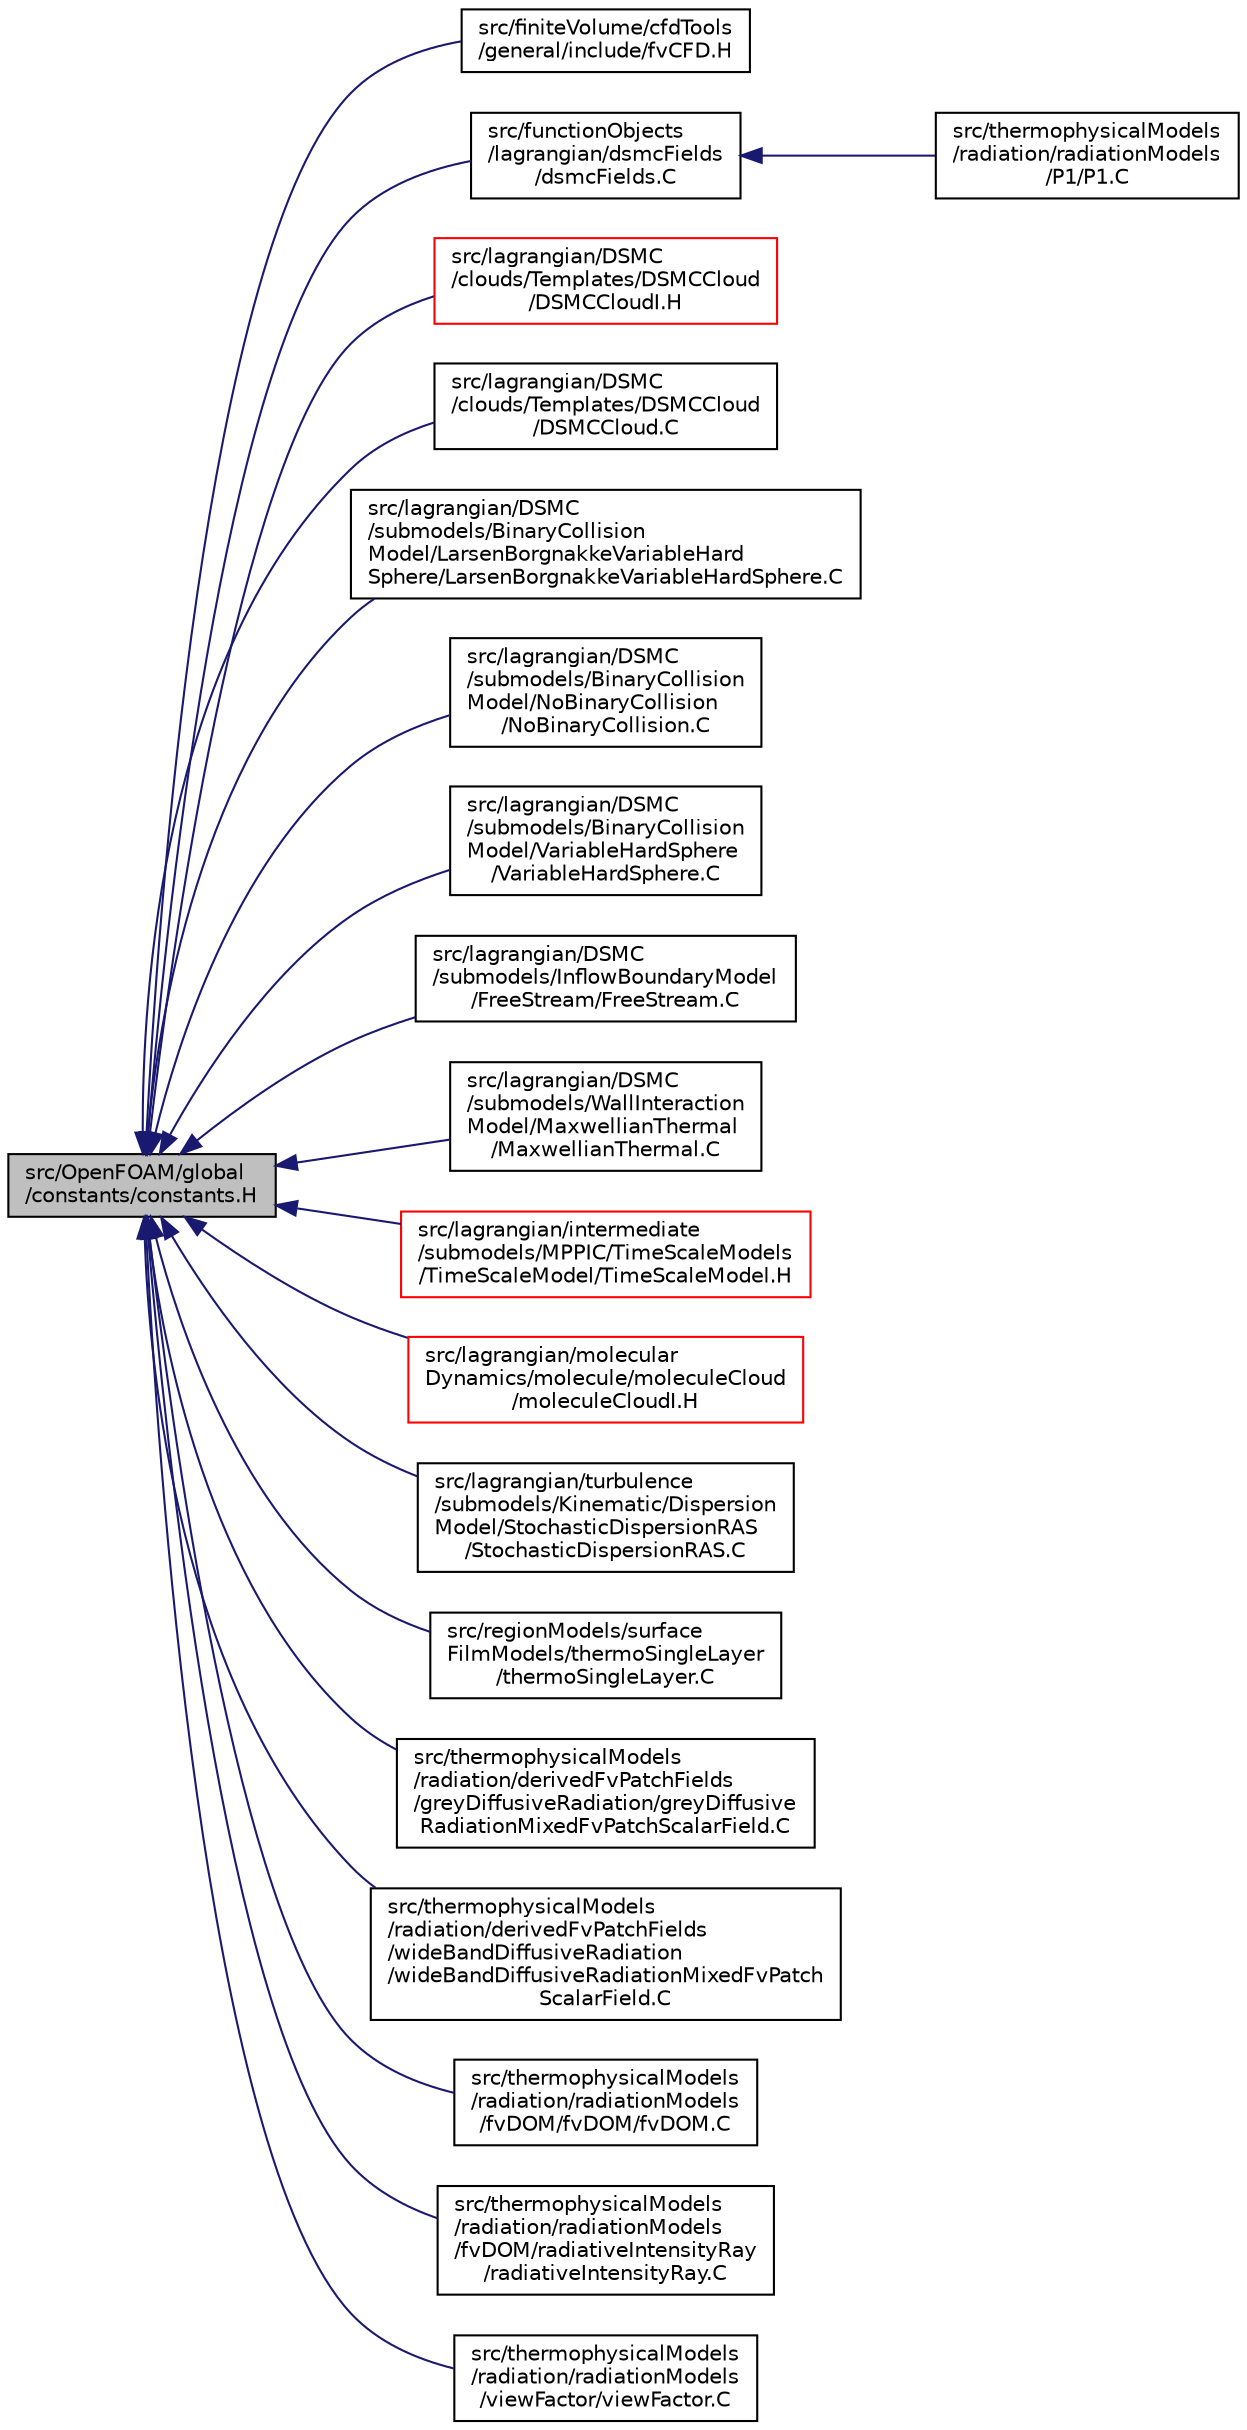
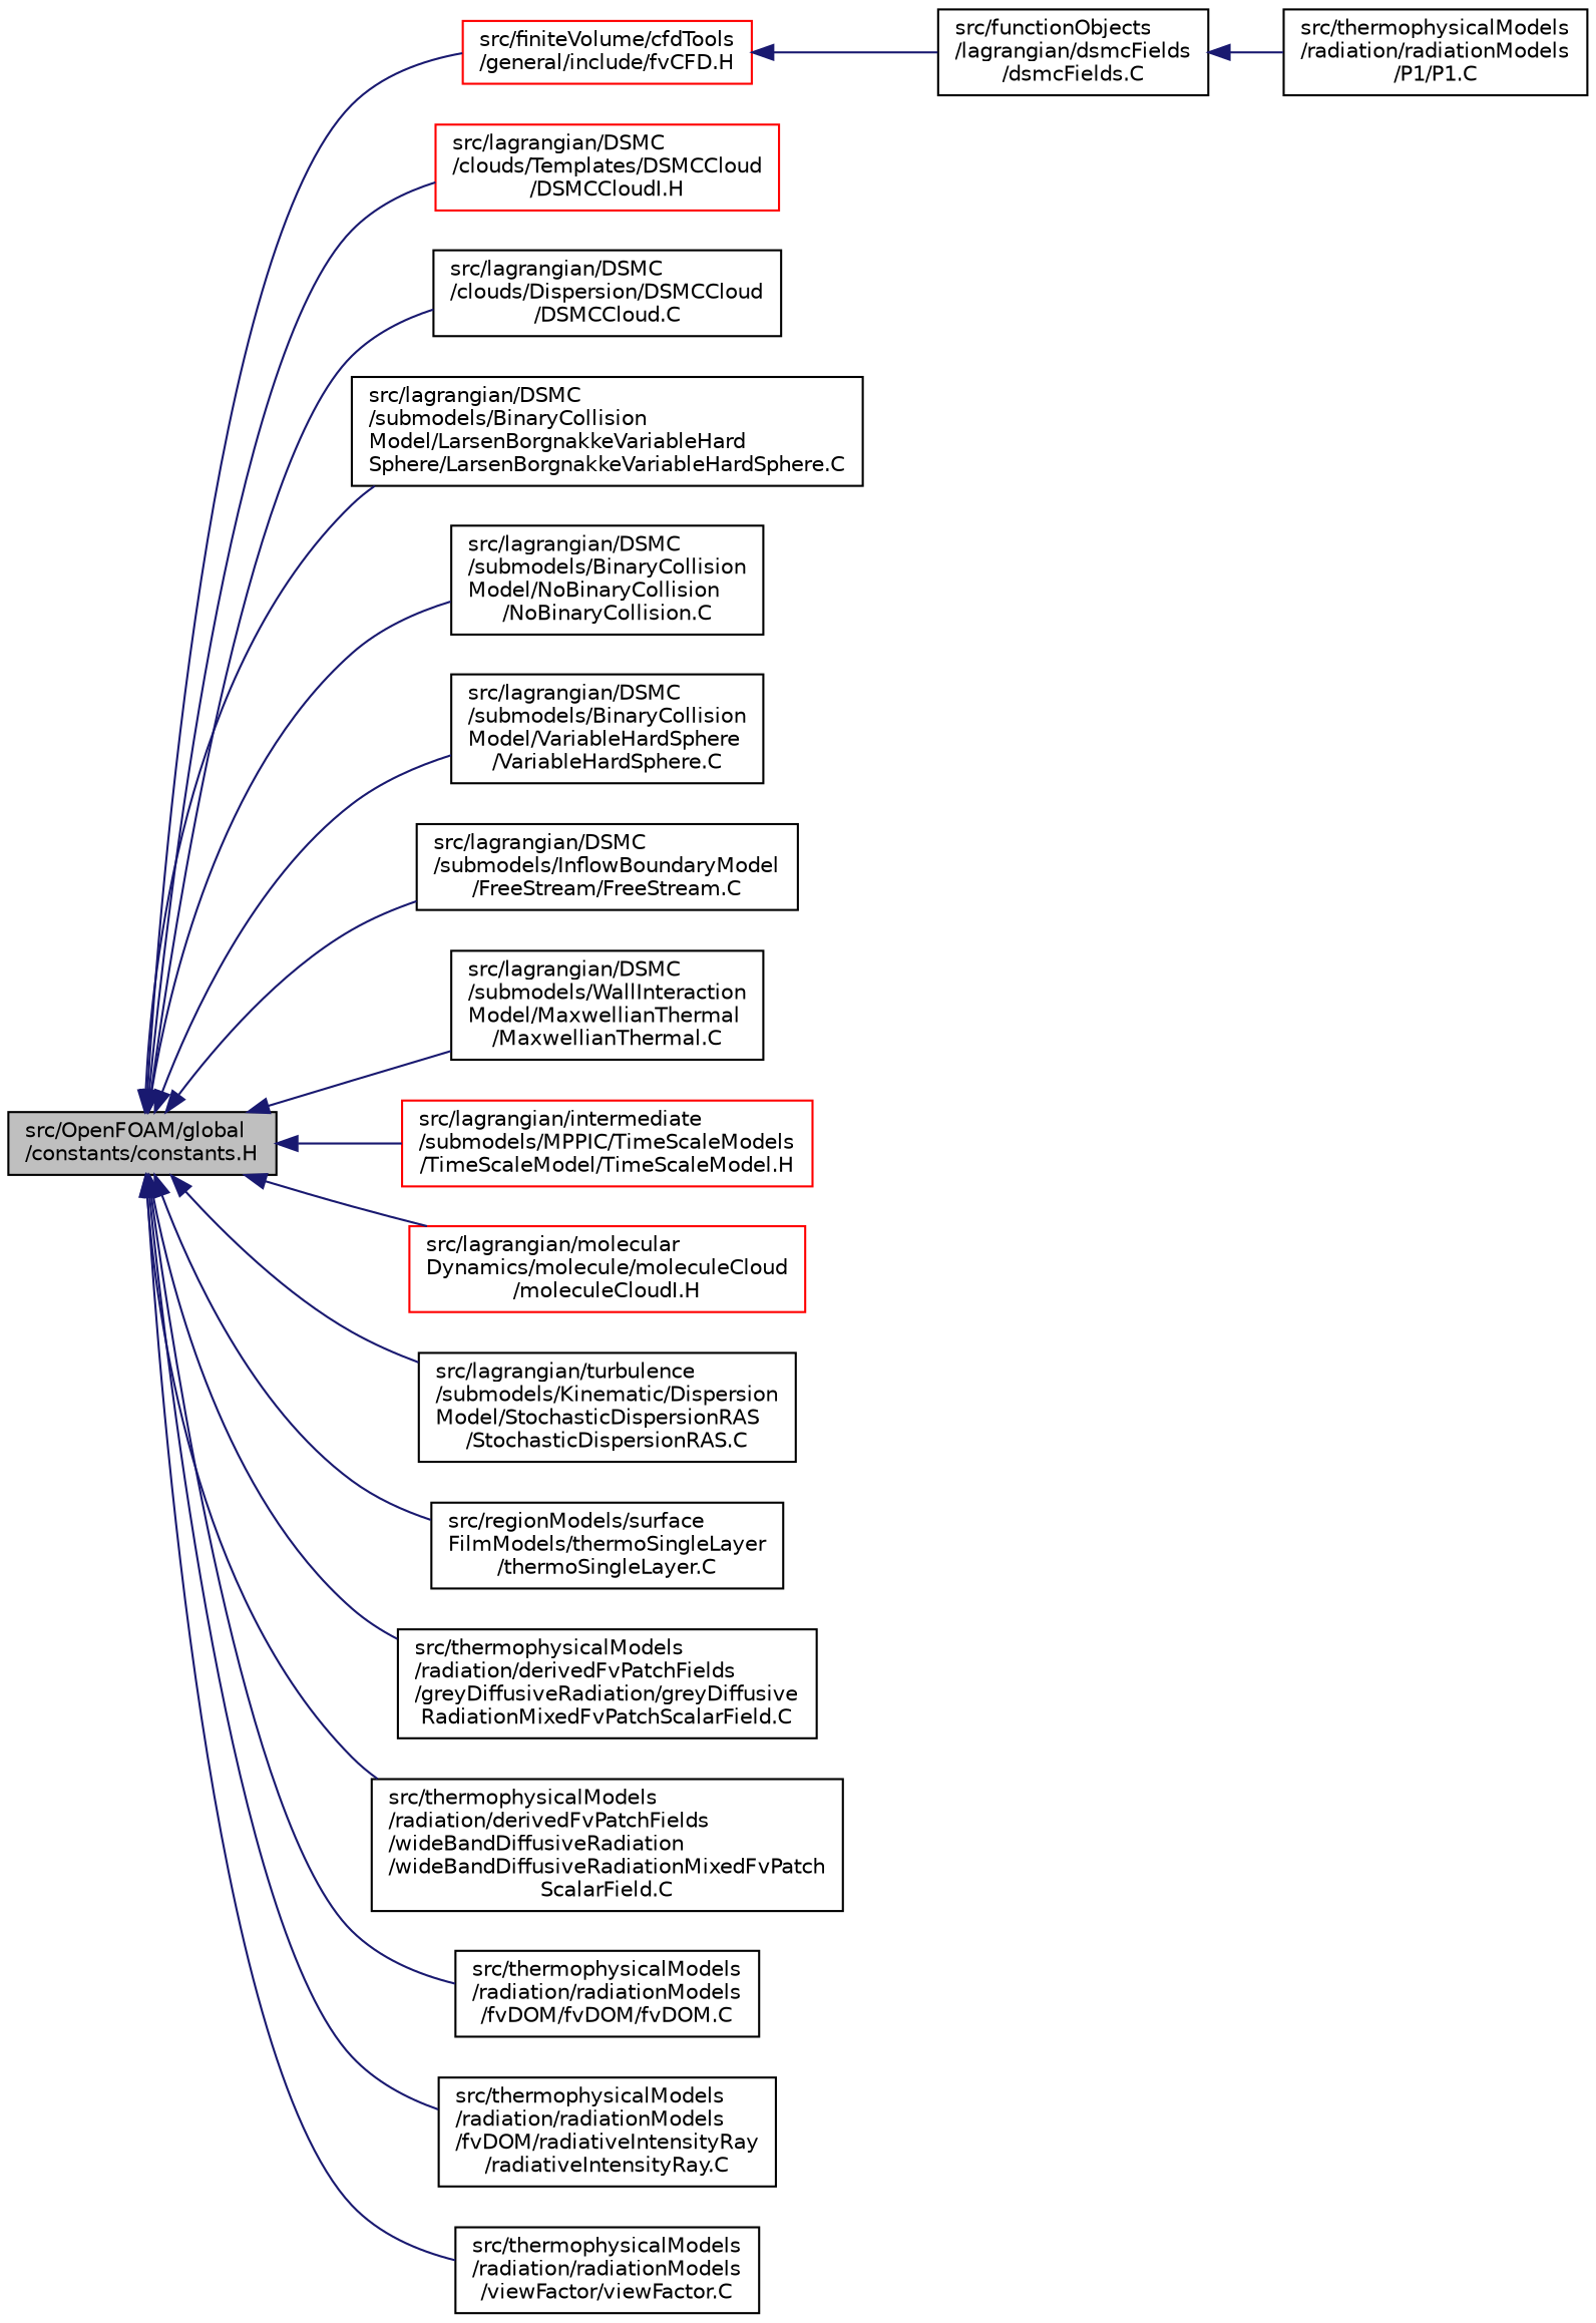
  digraph {
    rankdir=LR
    node [color=black fontname=Helvetica fontsize=10 shape=record]
    edge [color=midnightblue dir=back fontname=Helvetica fontsize=10 labelfontname=Helvetica labelfontsize=10 style=solid]
    n1 [fillcolor=grey75 fontcolor=black height=0.2 label="src/OpenFOAM/global\l/constants/constants.H" style=filled width=0.4]
-   n2 [height=0.2 label="src/finiteVolume/cfdTools\l/general/include/fvCFD.H" width=0.4]
+   n2 [color=red height=0.2 label="src/finiteVolume/cfdTools\l/general/include/fvCFD.H" width=0.4]
    n3 [height=0.2 label="src/functionObjects\l/lagrangian/dsmcFields\l/dsmcFields.C" width=0.4]
    n4 [color=red height=0.2 label="src/lagrangian/DSMC\l/clouds/Templates/DSMCCloud\l/DSMCCloudI.H" width=0.4]
-   n5 [height=0.2 label="src/lagrangian/DSMC\l/clouds/Templates/DSMCCloud\l/DSMCCloud.C" width=0.4]
+   n5 [height=0.2 label="src/lagrangian/DSMC\l/clouds/Dispersion/DSMCCloud\l/DSMCCloud.C" width=0.4]
    n6 [height=0.2 label="src/lagrangian/DSMC\l/submodels/BinaryCollision\lModel/LarsenBorgnakkeVariableHard\lSphere/LarsenBorgnakkeVariableHardSphere.C" width=0.4]
    n7 [height=0.2 label="src/lagrangian/DSMC\l/submodels/BinaryCollision\lModel/NoBinaryCollision\l/NoBinaryCollision.C" width=0.4]
    n8 [height=0.2 label="src/lagrangian/DSMC\l/submodels/BinaryCollision\lModel/VariableHardSphere\l/VariableHardSphere.C" width=0.4]
    n9 [height=0.2 label="src/lagrangian/DSMC\l/submodels/InflowBoundaryModel\l/FreeStream/FreeStream.C" width=0.4]
    n10 [height=0.2 label="src/lagrangian/DSMC\l/submodels/WallInteraction\lModel/MaxwellianThermal\l/MaxwellianThermal.C" width=0.4]
    n11 [color=red height=0.2 label="src/lagrangian/intermediate\l/submodels/MPPIC/TimeScaleModels\l/TimeScaleModel/TimeScaleModel.H" width=0.4]
    n12 [color=red height=0.2 label="src/lagrangian/molecular\lDynamics/molecule/moleculeCloud\l/moleculeCloudI.H" width=0.4]
    n13 [height=0.2 label="src/lagrangian/turbulence\l/submodels/Kinematic/Dispersion\lModel/StochasticDispersionRAS\l/StochasticDispersionRAS.C" width=0.4]
    n14 [height=0.2 label="src/regionModels/surface\lFilmModels/thermoSingleLayer\l/thermoSingleLayer.C" width=0.4]
    n15 [height=0.2 label="src/thermophysicalModels\l/radiation/derivedFvPatchFields\l/greyDiffusiveRadiation/greyDiffusive\lRadiationMixedFvPatchScalarField.C" width=0.4]
    n16 [height=0.2 label="src/thermophysicalModels\l/radiation/derivedFvPatchFields\l/wideBandDiffusiveRadiation\l/wideBandDiffusiveRadiationMixedFvPatch\lScalarField.C" width=0.4]
    n17 [height=0.2 label="src/thermophysicalModels\l/radiation/radiationModels\l/fvDOM/fvDOM/fvDOM.C" width=0.4]
    n18 [height=0.2 label="src/thermophysicalModels\l/radiation/radiationModels\l/fvDOM/radiativeIntensityRay\l/radiativeIntensityRay.C" width=0.4]
    n19 [height=0.2 label="src/thermophysicalModels\l/radiation/radiationModels\l/viewFactor/viewFactor.C" width=0.4]
    n20 [height=0.2 label="src/thermophysicalModels\l/radiation/radiationModels\l/P1/P1.C" width=0.4]
    n1 -> n2
-   n1 -> n3
+   n2 -> n3
    n1 -> n4
    n1 -> n5
    n1 -> n6
    n1 -> n7
    n1 -> n8
    n1 -> n9
    n1 -> n10
    n1 -> n11
    n1 -> n12
    n1 -> n13
    n1 -> n14
    n1 -> n15
    n1 -> n16
    n1 -> n17
    n1 -> n18
    n1 -> n19
    n3 -> n20
  }
